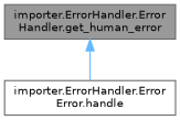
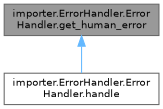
  digraph {
    rankdir=TB
    node [fontname=Helvetica fontsize=10 shape=box style=filled]
    n1 [color=gray40 fillcolor=grey60 fontcolor=black height=0.2 label="importer.ErrorHandler.Error\lHandler.get_human_error" width=0.4]
-   n2 [color=grey40 fillcolor=white height=0.2 label="importer.ErrorHandler.Error\lError.handle" width=0.4]
+   n2 [color=grey40 fillcolor=white height=0.2 label="importer.ErrorHandler.Error\lHandler.handle" width=0.4]
    n1 -> n2 [color=steelblue1 dir=back fontname=Helvetica fontsize=10 labelfontname=Helvetica labelfontsize=10 style=solid]
  }
